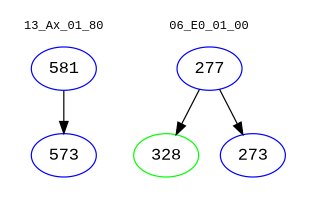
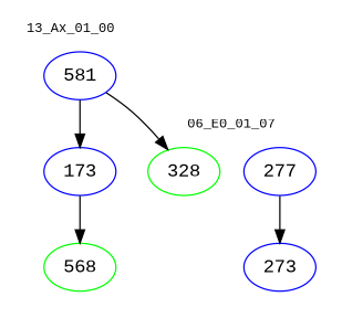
  digraph {
    fontname="Liberation Mono"
    node [color=blue fontname="Liberation Mono"]
    edge [color=black fontname="Liberation Mono"]
-   n1 [label=573]
+   n1 [label=173]
+   n2 [color=green label=568]
    n3 [label=581]
    n4 [label=277]
    n5 [color=green label=328]
    n6 [label=273]
    subgraph cluster_1 {
      color=white
      fontsize=10
-     label="13_Ax_01_80"
+     label="13_Ax_01_00"
      n1
+     n2
      n3
    }
    subgraph cluster_2 {
      color=white
      fontsize=10
-     label="06_E0_01_00"
+     label="06_E0_01_07"
      n4
      n5
      n6
    }
+   n1 -> n2
    n3 -> n1
-   n4 -> n5
+   n3 -> n5
    n4 -> n6
  }
